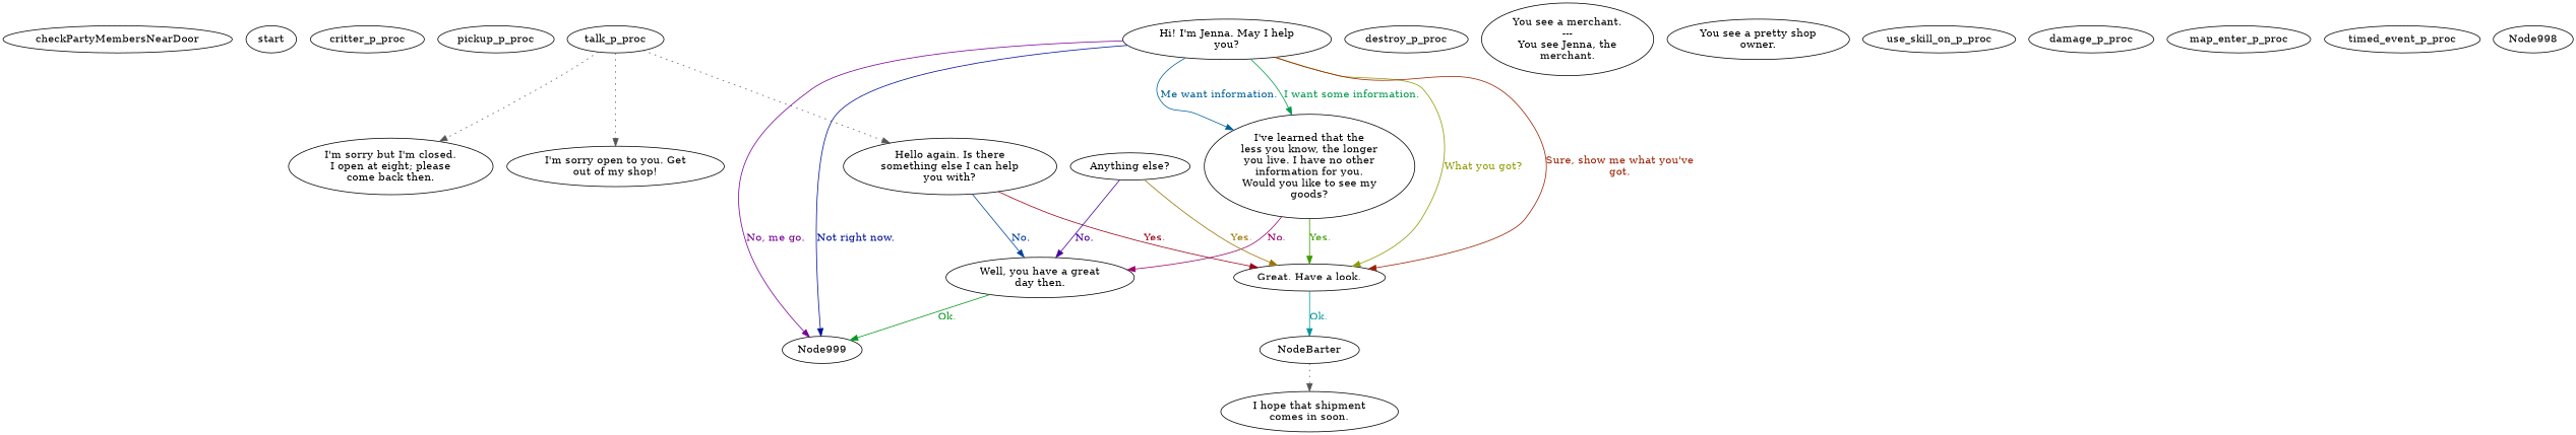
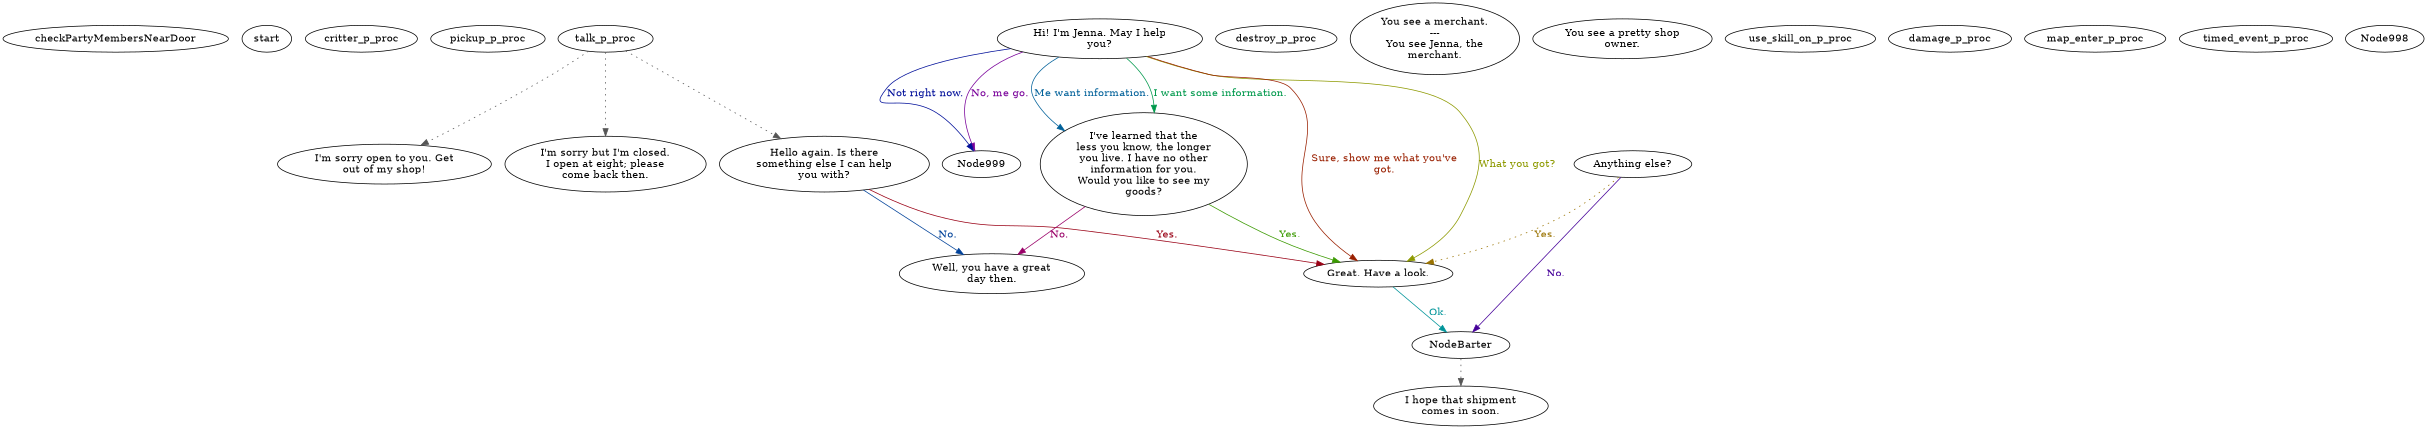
  digraph {
    node [color="#000000" fillcolor="#FFFFFF" style=filled]
    edge [color="#555555"]
    checkPartyMembersNearDoor
    start
    critter_p_proc
    pickup_p_proc
    n5 [label="I'm sorry open to you. Get\nout of my shop!"]
    talk_p_proc
    n7 [label="I'm sorry but I'm closed.\nI open at eight; please\ncome back then."]
    n8 [label="Hello again. Is there\nsomething else I can help\nyou with?"]
    n9 [label="Hi! I'm Jenna. May I help\nyou?"]
    Node999
    n11 [label="I've learned that the\nless you know, the longer\nyou live. I have no other\ninformation for you.\nWould you like to see my\ngoods?"]
    n12 [label="Great. Have a look."]
    n13 [label="Well, you have a great\nday then."]
    NodeBarter
    destroy_p_proc
    n16 [label="You see a merchant.\n---\nYou see Jenna, the\nmerchant."]
    n17 [label="You see a pretty shop\nowner."]
    use_skill_on_p_proc
    damage_p_proc
    map_enter_p_proc
    timed_event_p_proc
    Node998
    n23 [label="I hope that shipment\ncomes in soon."]
    n24 [label="Anything else?"]
    talk_p_proc -> n5 [style=dotted]
    talk_p_proc -> n7 [style=dotted]
    talk_p_proc -> n8 [style=dotted]
    n8 -> n12 [color="#990014" fontcolor="#990014" label="Yes."]
    n8 -> n13 [color="#004199" fontcolor="#004199" label="No."]
    n9 -> Node999 [color="#780099" fontcolor="#780099" label="No, me go."]
    n9 -> Node999 [color="#000E99" fontcolor="#000E99" label="Not right now."]
    n9 -> n11 [color="#006099" fontcolor="#006099" label="Me want information."]
    n9 -> n11 [color="#00994C" fontcolor="#00994C" label="I want some information."]
    n9 -> n12 [color="#8D9900" fontcolor="#8D9900" label="What you got?"]
    n9 -> n12 [color="#991F00" fontcolor="#991F00" label="Sure, show me what you've\ngot."]
    n11 -> n12 [color="#3A9900" fontcolor="#3A9900" label="Yes."]
    n11 -> n13 [color="#990067" fontcolor="#990067" label="No."]
    n12 -> NodeBarter [color="#009499" fontcolor="#009499" label="Ok."]
-   n13 -> Node999 [color="#009919" fontcolor="#009919" label="Ok."]
    NodeBarter -> n23 [style=dotted]
-   n24 -> n12 [color="#997200" fontcolor="#997200" label="Yes."]
-   n24 -> n13 [color="#450099" fontcolor="#450099" label="No."]
+   n24 -> n12 [color="#997200" fontcolor="#997200" label="Yes." style=dotted]
+   n24 -> NodeBarter [color="#450099" fontcolor="#450099" label="No."]
  }
